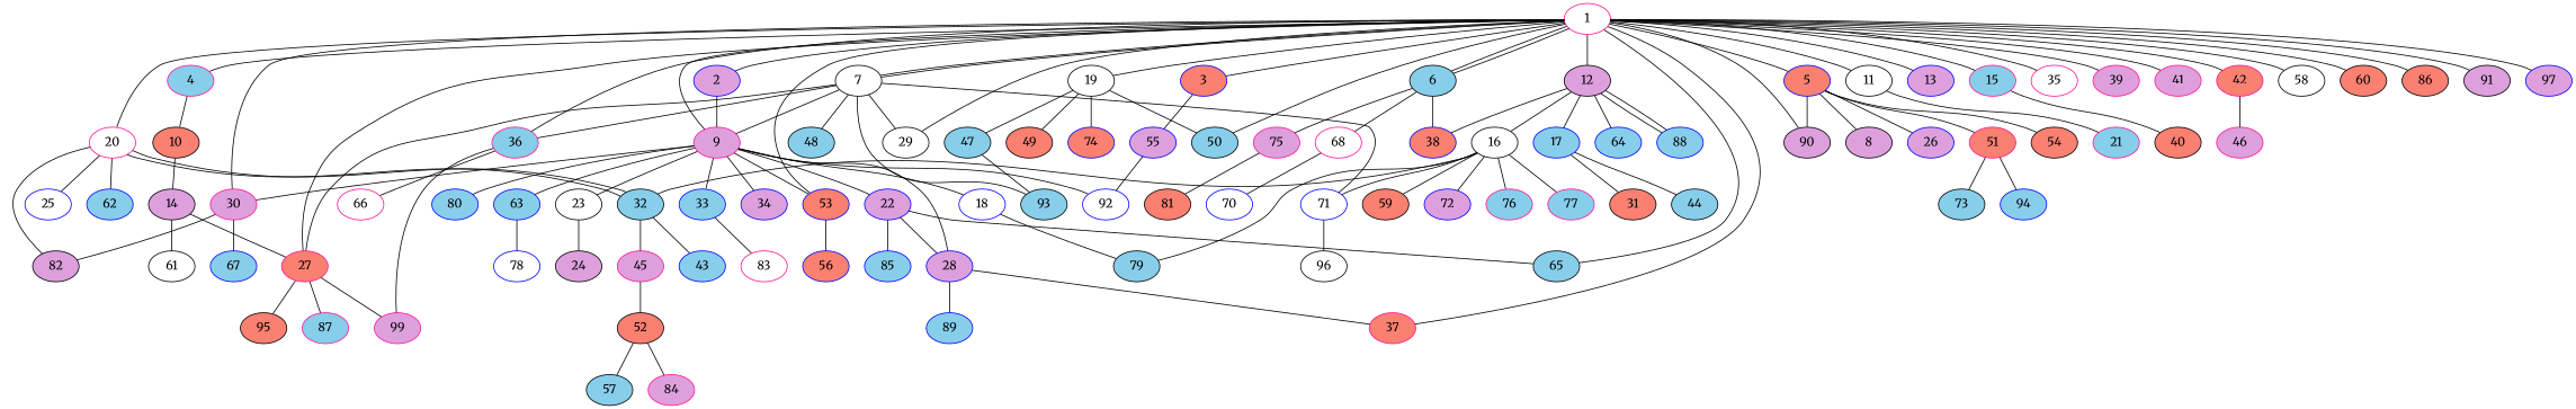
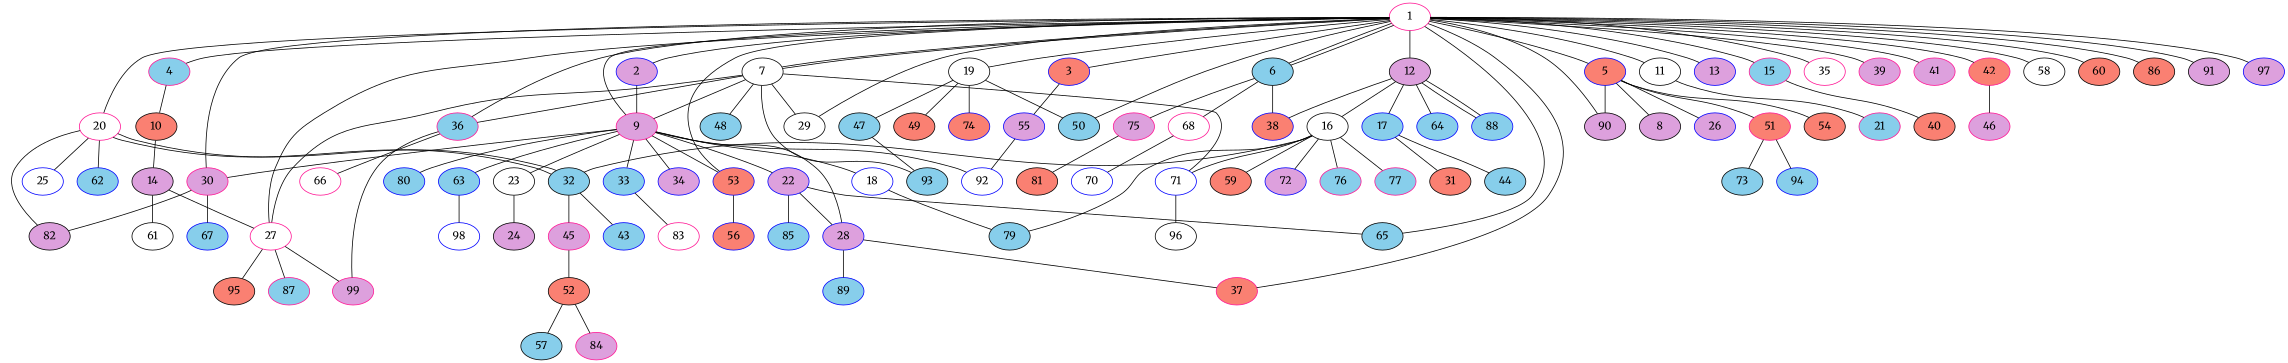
  graph {
    fontname=Merriweather
    node [color=black fillcolor=skyblue fontname=Merriweather style=filled]
    edge [fontname=Merriweather]
    1 [color=deeppink fillcolor=white]
    2 [color=blue fillcolor=plum]
    3 [color=blue fillcolor=salmon]
    4 [color=deeppink]
    5 [color=blue fillcolor=salmon]
    6
    7 [fillcolor=white]
    9 [color=deeppink fillcolor=plum]
    11 [fillcolor=white]
    12 [fillcolor=plum]
    13 [color=blue fillcolor=plum]
    15 [color=deeppink]
    19 [fillcolor=white]
    20 [color=deeppink fillcolor=white]
-   27 [color=deeppink fillcolor=salmon]
+   27 [color=deeppink fillcolor=white]
    29 [fillcolor=white]
    30 [color=deeppink fillcolor=plum]
    35 [color=deeppink fillcolor=white]
    36 [color=deeppink]
    37 [color=deeppink fillcolor=salmon]
    39 [color=deeppink fillcolor=plum]
    41 [color=deeppink fillcolor=plum]
    42 [color=deeppink fillcolor=salmon]
    50
    53 [color=blue fillcolor=salmon]
    58 [fillcolor=white]
    60 [fillcolor=salmon]
    65
    86 [fillcolor=salmon]
    90 [fillcolor=plum]
    91 [fillcolor=plum]
    97 [color=blue fillcolor=plum]
    55 [color=blue fillcolor=plum]
    10 [fillcolor=salmon]
    8 [fillcolor=plum]
    26 [color=blue fillcolor=plum]
    51 [color=deeppink fillcolor=salmon]
    54 [fillcolor=salmon]
    38 [color=blue fillcolor=salmon]
    68 [color=deeppink fillcolor=white]
    75 [color=deeppink fillcolor=plum]
    48
    71 [color=blue fillcolor=white]
    93
    18 [color=blue fillcolor=white]
    22 [color=blue fillcolor=plum]
    23 [fillcolor=white]
    28 [color=blue fillcolor=plum]
    33 [color=blue]
    34 [color=blue fillcolor=plum]
    63 [color=blue]
    80 [color=blue]
    92 [color=blue fillcolor=white]
    21 [color=deeppink]
    16 [fillcolor=white]
    17 [color=blue]
    64 [color=blue]
    88 [color=blue]
    40 [fillcolor=salmon]
    47
    49 [fillcolor=salmon]
    74 [color=blue fillcolor=salmon]
    32
    25 [color=blue fillcolor=white]
    62 [color=blue]
    82 [fillcolor=plum]
    87 [color=deeppink]
    95 [fillcolor=salmon]
    n69 [color=deeppink fillcolor=plum label=99]
    67 [color=blue]
    66 [color=deeppink fillcolor=white]
    46 [color=deeppink fillcolor=plum]
    56 [color=blue fillcolor=salmon]
    14 [fillcolor=plum]
    73
    94 [color=blue]
    70 [color=blue fillcolor=white]
    81 [fillcolor=salmon]
    96 [fillcolor=white]
    79
    85 [color=blue]
    24 [fillcolor=plum]
    89 [color=blue]
    83 [color=deeppink fillcolor=white]
-   78 [color=blue fillcolor=white]
+   78 [color=blue fillcolor=white label=98]
    61 [fillcolor=white]
    59 [fillcolor=salmon]
    72 [color=blue fillcolor=plum]
    76 [color=deeppink]
    77 [color=deeppink]
    31 [fillcolor=salmon]
    44
    43 [color=blue]
    45 [color=deeppink fillcolor=plum]
    52 [fillcolor=salmon]
    57
    84 [color=deeppink fillcolor=plum]
    1 -- 2
    1 -- 3
    1 -- 4
    1 -- 5
    1 -- 6
    1 -- 6
    1 -- 7
    1 -- 7
    1 -- 9
    1 -- 11
    1 -- 12
    1 -- 13
    1 -- 15
    1 -- 19
    1 -- 20
    1 -- 27
    1 -- 29
    1 -- 30
    1 -- 35
    1 -- 36
    1 -- 37
    1 -- 39
    1 -- 41
    1 -- 42
    1 -- 50
    1 -- 53
    1 -- 58
    1 -- 60
    1 -- 65
    1 -- 86
    1 -- 90
    1 -- 91
    1 -- 97
    2 -- 9
    3 -- 55
    4 -- 10
    5 -- 90
    5 -- 8
    5 -- 26
    5 -- 51
    5 -- 54
    6 -- 38
    6 -- 68
    6 -- 75
    7 -- 9
    7 -- 27
    7 -- 29
    7 -- 36
    7 -- 48
    7 -- 71
    7 -- 93
    9 -- 30
    9 -- 53
    9 -- 18
    9 -- 22
    9 -- 23
    9 -- 28
    9 -- 33
    9 -- 34
    9 -- 63
    9 -- 80
    9 -- 92
    11 -- 21
    12 -- 38
    12 -- 16
    12 -- 17
    12 -- 64
    12 -- 88
    12 -- 88
    15 -- 40
    19 -- 50
    19 -- 47
    19 -- 49
    19 -- 74
    20 -- 32
    20 -- 32
    20 -- 25
    20 -- 62
    20 -- 82
    27 -- 87
    27 -- 95
    27 -- n69
    30 -- 82
    30 -- 67
    36 -- n69
    36 -- 66
    42 -- 46
    53 -- 56
    55 -- 92
    10 -- 14
    51 -- 73
    51 -- 94
    68 -- 70
    75 -- 81
    71 -- 96
    18 -- 79
    22 -- 65
    22 -- 28
    22 -- 85
    23 -- 24
    28 -- 37
    28 -- 89
    33 -- 83
    63 -- 78
    16 -- 71
    16 -- 32
    16 -- 79
    16 -- 59
    16 -- 72
    16 -- 76
    16 -- 77
    17 -- 31
    17 -- 44
    47 -- 93
    32 -- 43
    32 -- 45
    14 -- 27
    14 -- 61
    45 -- 52
    52 -- 57
    52 -- 84
  }
